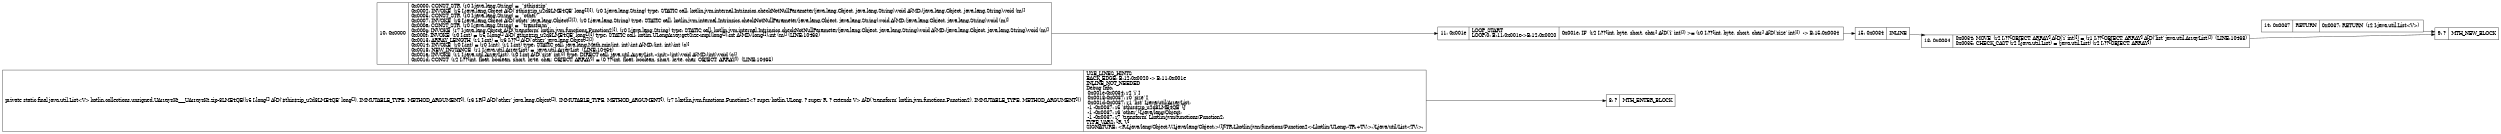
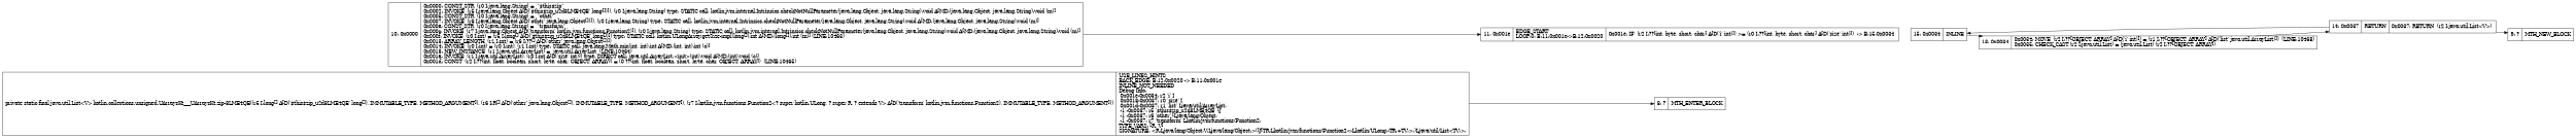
  digraph {
    rankdir=LR
    node [shape=record]
    n1 [label="{8\:\ ?|MTH_ENTER_BLOCK\l}"]
    n2 [label="{10\:\ 0x0000|0x0000: CONST_STR  (r0 I:java.lang.String) =  \"$this$zip\" \l0x0002: INVOKE  (r5 I:java.lang.Object A[D('$this$zip_u2d8LME4QE' long[])]), (r0 I:java.lang.String) type: STATIC call: kotlin.jvm.internal.Intrinsics.checkNotNullParameter(java.lang.Object, java.lang.String):void A[MD:(java.lang.Object, java.lang.String):void (m)]\l0x0005: CONST_STR  (r0 I:java.lang.String) =  \"other\" \l0x0007: INVOKE  (r6 I:java.lang.Object A[D('other' java.lang.Object[])]), (r0 I:java.lang.String) type: STATIC call: kotlin.jvm.internal.Intrinsics.checkNotNullParameter(java.lang.Object, java.lang.String):void A[MD:(java.lang.Object, java.lang.String):void (m)]\l0x000a: CONST_STR  (r0 I:java.lang.String) =  \"transform\" \l0x000c: INVOKE  (r7 I:java.lang.Object A[D('transform' kotlin.jvm.functions.Function2)]), (r0 I:java.lang.String) type: STATIC call: kotlin.jvm.internal.Intrinsics.checkNotNullParameter(java.lang.Object, java.lang.String):void A[MD:(java.lang.Object, java.lang.String):void (m)]\l0x000f: INVOKE  (r0 I:int) = (r5 I:long[] A[D('$this$zip_u2d8LME4QE' long[])]) type: STATIC call: kotlin.ULongArray.getSize\-impl(long[]):int A[MD:(long[]):int (m)] (LINE:10463)\l0x0013: ARRAY_LENGTH  (r1 I:int) = (r6 I:??[] A[D('other' java.lang.Object[])]) \l0x0014: INVOKE  (r0 I:int) = (r0 I:int), (r1 I:int) type: STATIC call: java.lang.Math.min(int, int):int A[MD:(int, int):int (c)]\l0x0018: NEW_INSTANCE  (r1 I:java.util.ArrayList) =  java.util.ArrayList  (LINE:10464)\l0x001a: INVOKE  (r1 I:java.util.ArrayList), (r0 I:int A[D('size' int)]) type: DIRECT call: java.util.ArrayList.\<init\>(int):void A[MD:(int):void (c)]\l0x001d: CONST  (r2 I:??[int, float, boolean, short, byte, char, OBJECT, ARRAY]) = (0 ??[int, float, boolean, short, byte, char, OBJECT, ARRAY])  (LINE:10465)\l}"]
-   n3 [label="{11\:\ 0x001e|LOOP_START\lLOOP:0: B:11:0x001e\-\>B:12:0x0020\l|0x001e: IF  (r2 I:??[int, byte, short, char] A[D('i' int)]) \>= (r0 I:??[int, byte, short, char] A[D('size' int)])  \-\> B:15:0x0034 \l}"]
+   n3 [label="{11\:\ 0x001e|EDGE_START\lLOOP:0: B:11:0x001e\-\>B:12:0x0020\l|0x001e: IF  (r2 I:??[int, byte, short, char] A[D('i' int)]) \>= (r0 I:??[int, byte, short, char] A[D('size' int)])  \-\> B:15:0x0034 \l}"]
    n4 [label="{15\:\ 0x0034|INLINE\l}"]
    n5 [label="{13\:\ 0x0034|0x0034: MOVE  (r2 I:??[OBJECT, ARRAY] A[D('i' int)]) = (r1 I:??[OBJECT, ARRAY] A[D('list' java.util.ArrayList)])  (LINE:10468)\l0x0035: CHECK_CAST (r2 I:java.util.List) = (java.util.List) (r2 I:??[OBJECT, ARRAY]) \l}"]
    n6 [label="{14\:\ 0x0037|RETURN\l|0x0037: RETURN  (r2 I:java.util.List\<V\>) \l}"]
    n7 [label="{9\:\ ?|MTH_NEW_BLOCK\l}"]
    n8 [label="{private static final java.util.List\<V\> kotlin.collections.unsigned.UArraysKt___UArraysKt.zip\-8LME4QE((r5 I:long[] A[D('$this$zip_u2d8LME4QE' long[]), IMMUTABLE_TYPE, METHOD_ARGUMENT]), (r6 I:R[] A[D('other' java.lang.Object[]), IMMUTABLE_TYPE, METHOD_ARGUMENT]), (r7 I:kotlin.jvm.functions.Function2\<? super kotlin.ULong, ? super R, ? extends V\> A[D('transform' kotlin.jvm.functions.Function2), IMMUTABLE_TYPE, METHOD_ARGUMENT]))  | USE_LINES_HINTS\lBACK_EDGE: B:12:0x0020 \-\> B:11:0x001e\lINLINE_NOT_NEEDED\lDebug Info:\l  0x001e\-0x0034: r2 'i' I\l  0x0018\-0x0037: r0 'size' I\l  0x001d\-0x0037: r1 'list' Ljava\/util\/ArrayList;\l  \-1 \-0x0037: r5 '$this$zip_u2d8LME4QE' [J\l  \-1 \-0x0037: r6 'other' [Ljava\/lang\/Object;\l  \-1 \-0x0037: r7 'transform' Lkotlin\/jvm\/functions\/Function2;\lTYPE_VARS: [R, V]\lSIGNATURE: \<R:Ljava\/lang\/Object;V:Ljava\/lang\/Object;\>([J[TR;Lkotlin\/jvm\/functions\/Function2\<\-Lkotlin\/ULong;\-TR;+TV;\>;)Ljava\/util\/List\<TV;\>;\l}"]
    n2 -> n3
-   n3 -> n4
+   n6 -> n4
    n4 -> n5
-   n5 -> n7
+   n5 -> n6
    n6 -> n7
    n8 -> n1
  }
